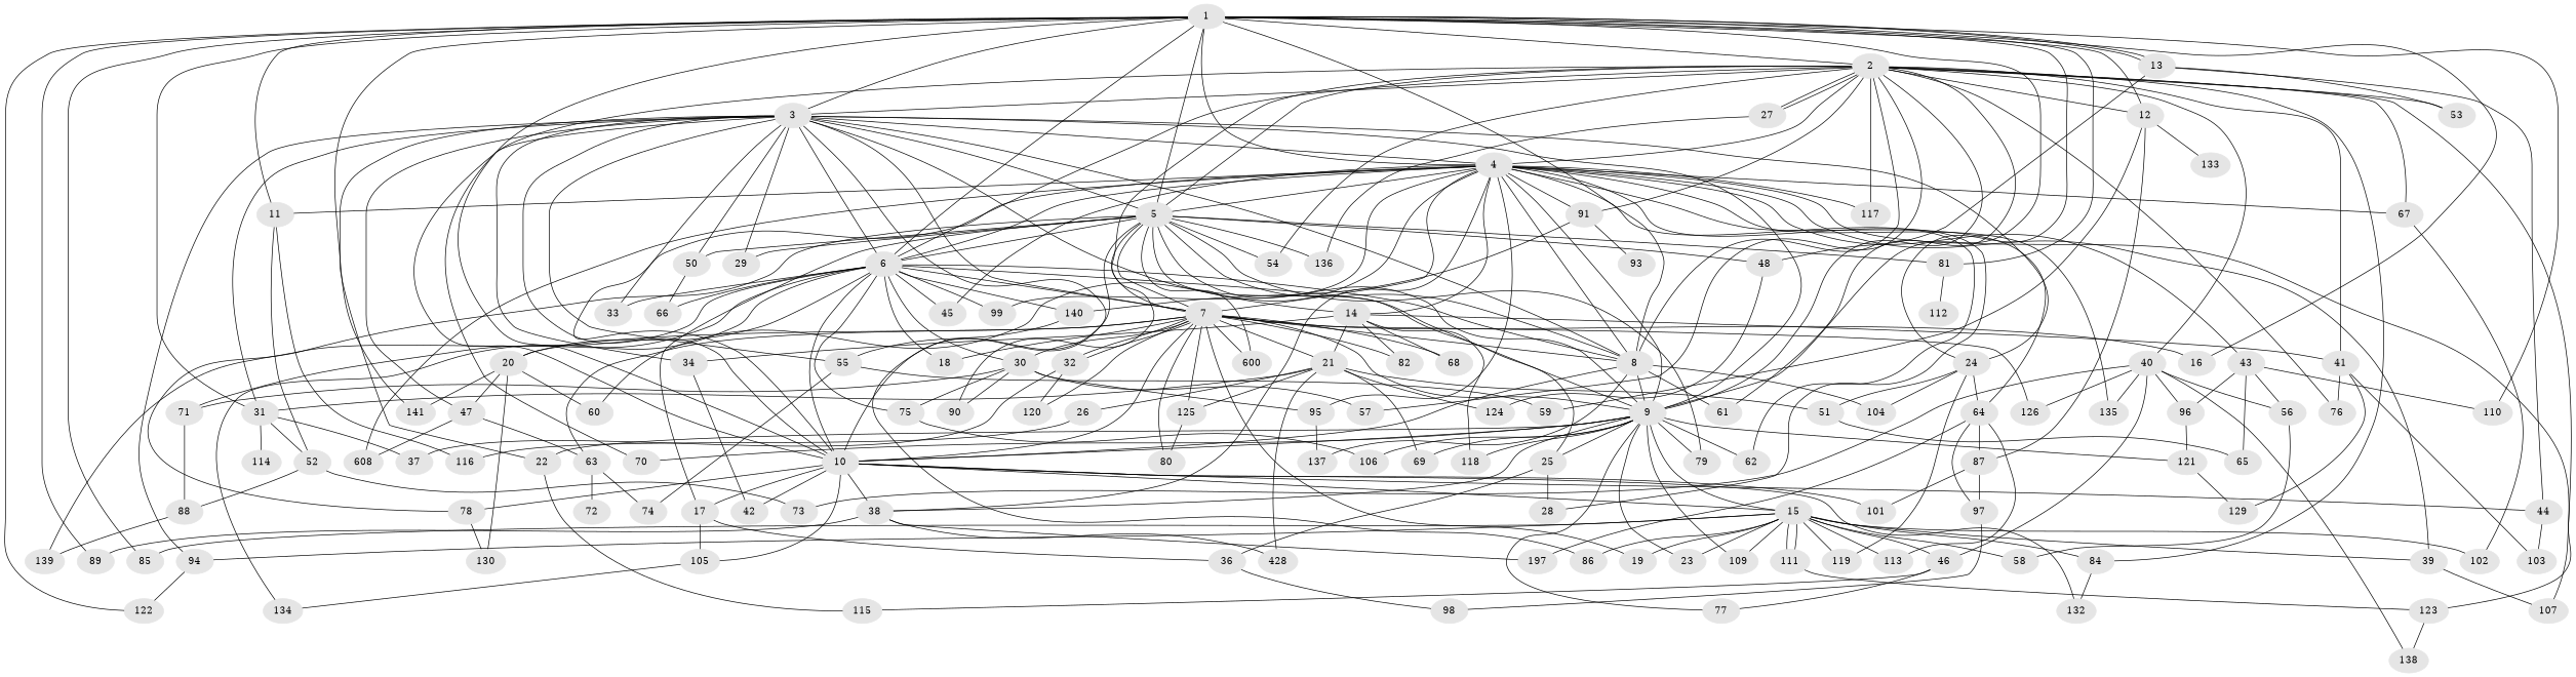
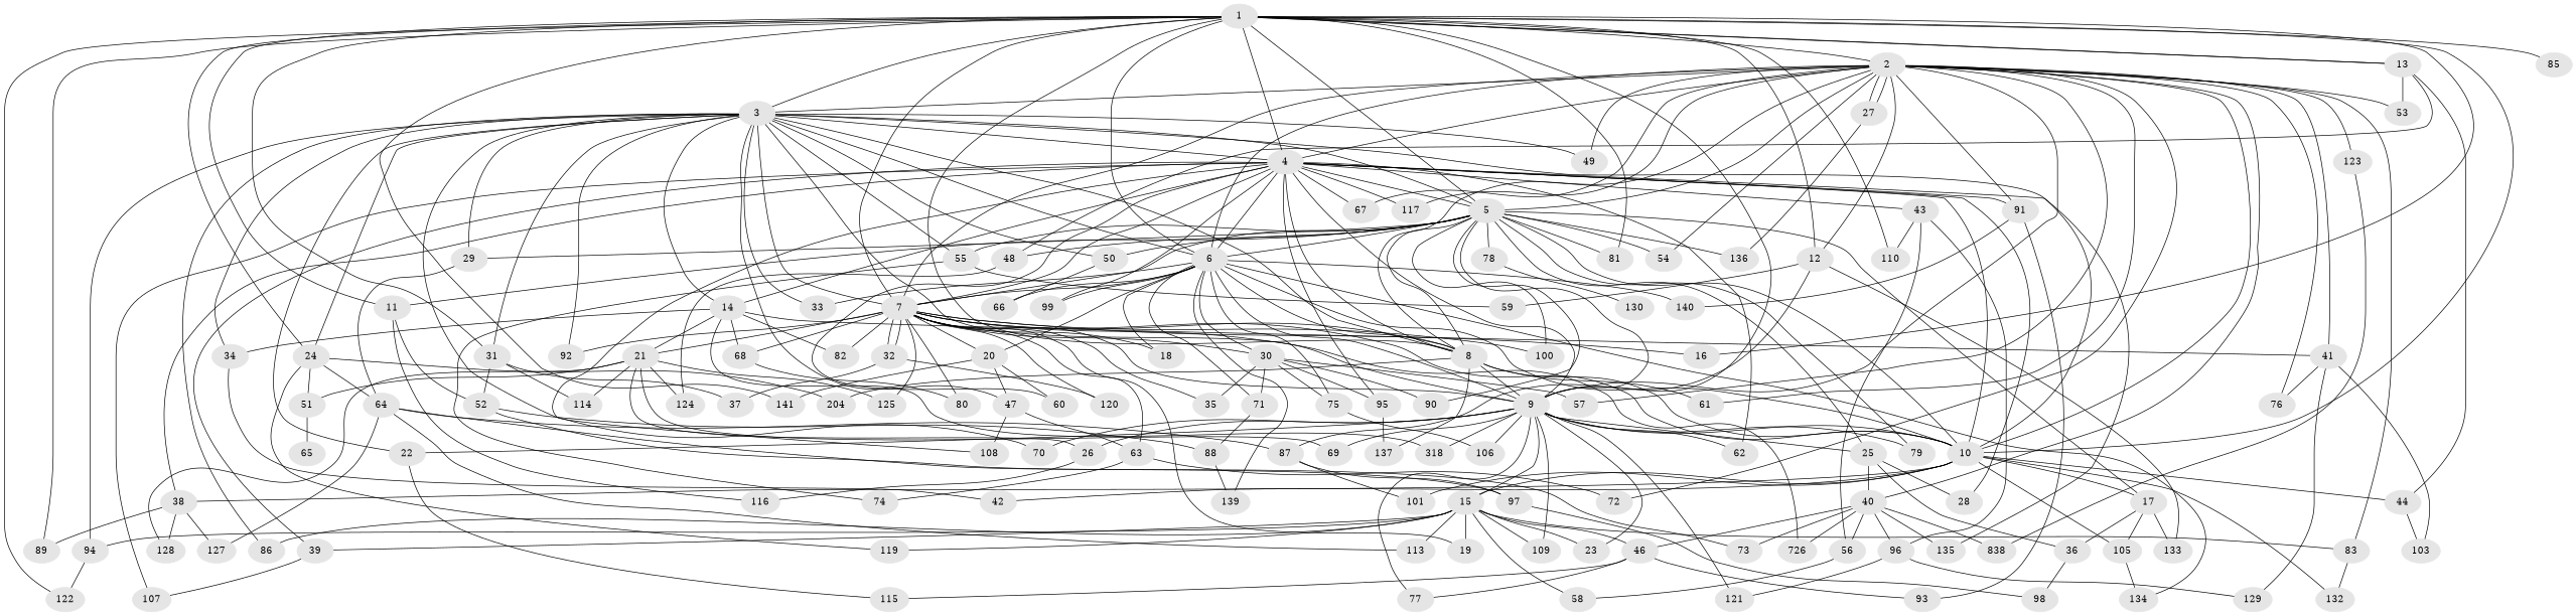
  graph {
    node [color=gray90 style=filled]
    1
    2
    3
    4
    5
    6
    7
    8
    9
    10
    11
    12
    13
    16
    24
    31
    81
    85
    89
    110
    122
    n22 [label=141]
    27
    40
    41
+   49
    53
    54
    57
    61
    67
    72
    76
-   84
+   84 [label=83]
    91
    117
    123
    14
    22
    29
    33
    34
    47
    50
    55
    70
    86
+   92
    94
    28
    38
    39
    43
-   45
    60
    62
    64
    95
    99
    107
-   108 [label=608]
+   108
    135
    17
    25
    48
    78
    79
    90
-   100 [label=600]
+   100
    136
    18
    20
    30
    66
    71
    75
    134
    139
    140
    19
    21
    32
+   35
    63
    68
    80
    82
    120
    125
-   126
-   104
+   126 [label=726]
+   104 [label=204]
    137
    15
    23
    26
    69
    77
    106
    109
-   118
+   118 [label=318]
    121
    42
    44
    101
    105
    132
    52
    116
    59
    87
    133
    119
    51
    114
    37
-   112
    46
    56
    73
    96
-   138
+   138 [label=838]
    103
    129
-   102
    93
    115
    74
-   128 [label=428]
-   127 [label=197]
+   128
+   127
    65
    113
    97
    36
    124
    130
    88
    58
-   111
    98
    1 -- 2
    1 -- 3
    1 -- 4
    1 -- 5
    1 -- 6
+   1 -- 7
    1 -- 8
    1 -- 9
    1 -- 10
    1 -- 11
    1 -- 12
    1 -- 13
    1 -- 13
    1 -- 16
    1 -- 24
    1 -- 31
    1 -- 81
    1 -- 85
    1 -- 89
    1 -- 110
    1 -- 122
    1 -- n22
    2 -- 3
    2 -- 4
    2 -- 5
    2 -- 6
    2 -- 7
    2 -- 8
    2 -- 9
    2 -- 10
    2 -- 12
    2 -- 27
    2 -- 27
    2 -- 40
    2 -- 41
+   2 -- 49
    2 -- 53
    2 -- 54
    2 -- 57
    2 -- 61
    2 -- 67
+   2 -- 72
    2 -- 76
    2 -- 84
    2 -- 91
    2 -- 117
    2 -- 123
    3 -- 4
    3 -- 5
    3 -- 6
    3 -- 7
    3 -- 8
    3 -- 9
    3 -- 10
    3 -- 24
    3 -- 31
+   3 -- 49
    3 -- 14
    3 -- 22
    3 -- 29
    3 -- 33
    3 -- 34
    3 -- 47
    3 -- 50
    3 -- 55
    3 -- 70
    3 -- 86
+   3 -- 92
    3 -- 94
    4 -- 5
    4 -- 6
    4 -- 7
    4 -- 8
    4 -- 9
    4 -- 10
    4 -- 67
    4 -- 91
    4 -- 117
    4 -- 14
    4 -- 28
    4 -- 38
    4 -- 39
    4 -- 43
-   4 -- 45
    4 -- 60
    4 -- 62
-   4 -- 64
+   29 -- 64
    4 -- 95
    4 -- 99
    4 -- 107
    4 -- 108
    4 -- 135
    5 -- 6
    5 -- 7
    5 -- 8
    5 -- 9
    5 -- 10
-   4 -- 11
+   5 -- 11
    5 -- 81
    5 -- 54
    5 -- 29
    5 -- 50
-   140 -- 55
+   5 -- 55
    5 -- 17
    5 -- 25
    5 -- 48
    5 -- 78
    5 -- 79
    5 -- 90
    5 -- 100
    5 -- 136
    6 -- 7
    6 -- 8
    6 -- 9
    6 -- 10
    6 -- 33
-   6 -- 45
    6 -- 99
    6 -- 18
    6 -- 20
    6 -- 30
    6 -- 66
    6 -- 71
    6 -- 75
    6 -- 134
    6 -- 139
    6 -- 140
    7 -- 8
    7 -- 9
    7 -- 10
    7 -- 16
+   7 -- 92
    7 -- 100
    7 -- 18
    7 -- 20
    7 -- 30
    7 -- 19
    7 -- 21
    7 -- 32
    7 -- 32
+   7 -- 35
    7 -- 63
    7 -- 68
    7 -- 80
    7 -- 82
    7 -- 120
    7 -- 125
    7 -- 126
    8 -- 9
    8 -- 10
    8 -- 61
    8 -- 104
    8 -- 137
    9 -- 10
    9 -- 22
    9 -- 70
    9 -- 62
    9 -- 25
    9 -- 79
    9 -- 15
    9 -- 23
-   9 -- 38
+   9 -- 26
    9 -- 69
    9 -- 77
    9 -- 106
    9 -- 109
    9 -- 118
    9 -- 121
    10 -- 38
    10 -- 17
-   10 -- 78
    10 -- 15
    10 -- 42
    10 -- 44
    10 -- 101
    10 -- 105
    10 -- 132
    11 -- 52
    11 -- 116
    12 -- 59
    12 -- 87
    12 -- 133
    13 -- 53
    13 -- 48
    13 -- 44
    24 -- 64
    24 -- 104
    24 -- 119
    24 -- 51
    31 -- 52
    31 -- 114
    31 -- 37
-   81 -- 112
    27 -- 136
    40 -- 135
    40 -- 126
    40 -- 46
    40 -- 56
    40 -- 73
    40 -- 96
    40 -- 138
    41 -- 76
    41 -- 103
    41 -- 129
-   67 -- 102
    84 -- 132
    91 -- 140
    91 -- 93
    123 -- 138
    14 -- 41
    14 -- 34
    14 -- 21
    14 -- 68
    14 -- 82
    14 -- 118
    22 -- 115
    34 -- 42
    47 -- 108
    47 -- 63
    50 -- 66
    55 -- 59
    55 -- 74
    94 -- 122
    38 -- 89
    38 -- 128
    38 -- 127
    39 -- 107
    43 -- 110
    43 -- 56
    43 -- 96
-   43 -- 65
    64 -- 87
    64 -- 127
    64 -- 113
    64 -- 97
    95 -- 137
    17 -- 105
+   17 -- 133
    17 -- 36
+   25 -- 40
    25 -- 28
    25 -- 36
    48 -- 124
    78 -- 130
    20 -- n22
    20 -- 47
    20 -- 60
-   20 -- 130
    30 -- 57
    30 -- 95
    30 -- 90
    30 -- 71
    30 -- 75
+   30 -- 35
    71 -- 88
    75 -- 106
    21 -- 125
    21 -- 26
    21 -- 69
    21 -- 51
-   21 -- 31
+   21 -- 114
    21 -- 128
    21 -- 124
    32 -- 120
    32 -- 37
    63 -- 72
    63 -- 74
-   125 -- 80
-   15 -- 85
+   68 -- 80
    15 -- 84
    15 -- 86
    15 -- 94
    15 -- 39
    15 -- 19
    15 -- 23
    15 -- 109
    15 -- 119
    15 -- 46
-   15 -- 102
    15 -- 113
    15 -- 58
-   15 -- 111
-   15 -- 111
    26 -- 116
-   121 -- 129
+   96 -- 129
    44 -- 103
    105 -- 134
    52 -- 73
    52 -- 88
    87 -- 101
    87 -- 97
    51 -- 65
    46 -- 77
+   46 -- 93
    46 -- 115
    56 -- 58
    96 -- 121
    97 -- 98
    36 -- 98
    88 -- 139
-   111 -- 123
  }
